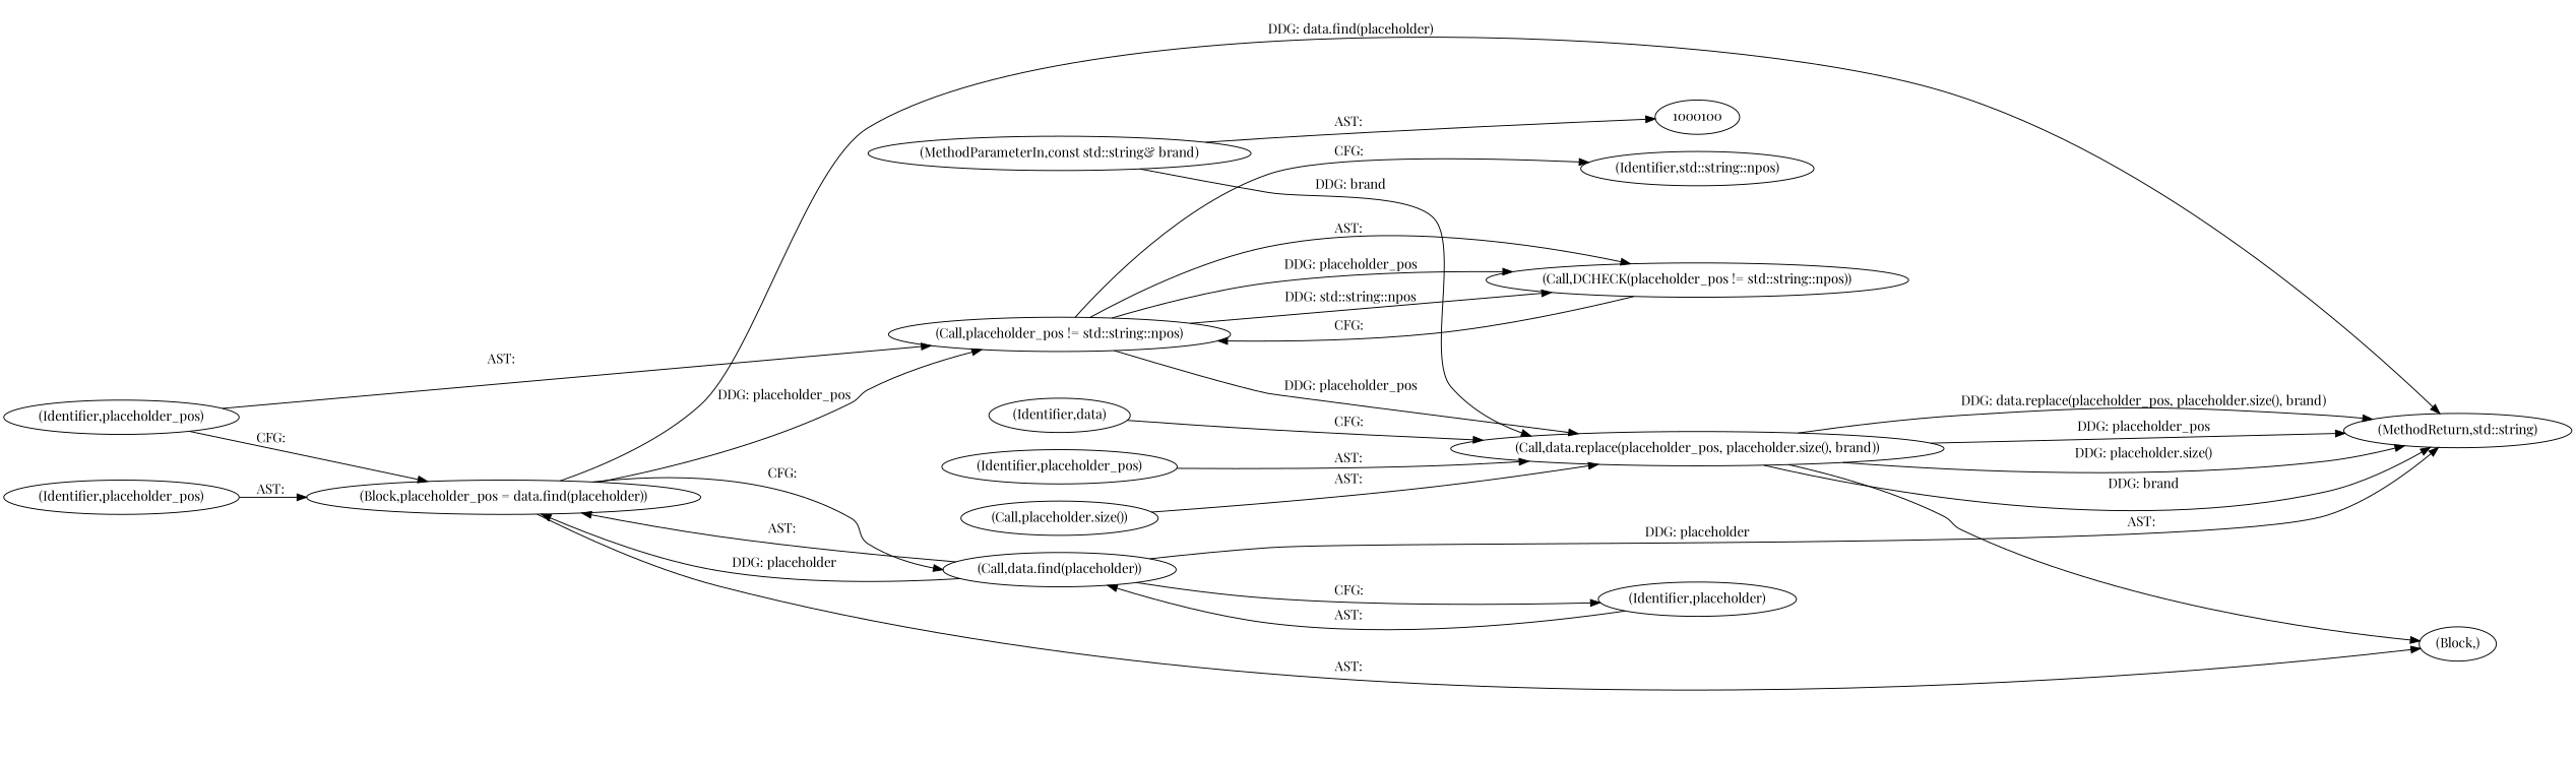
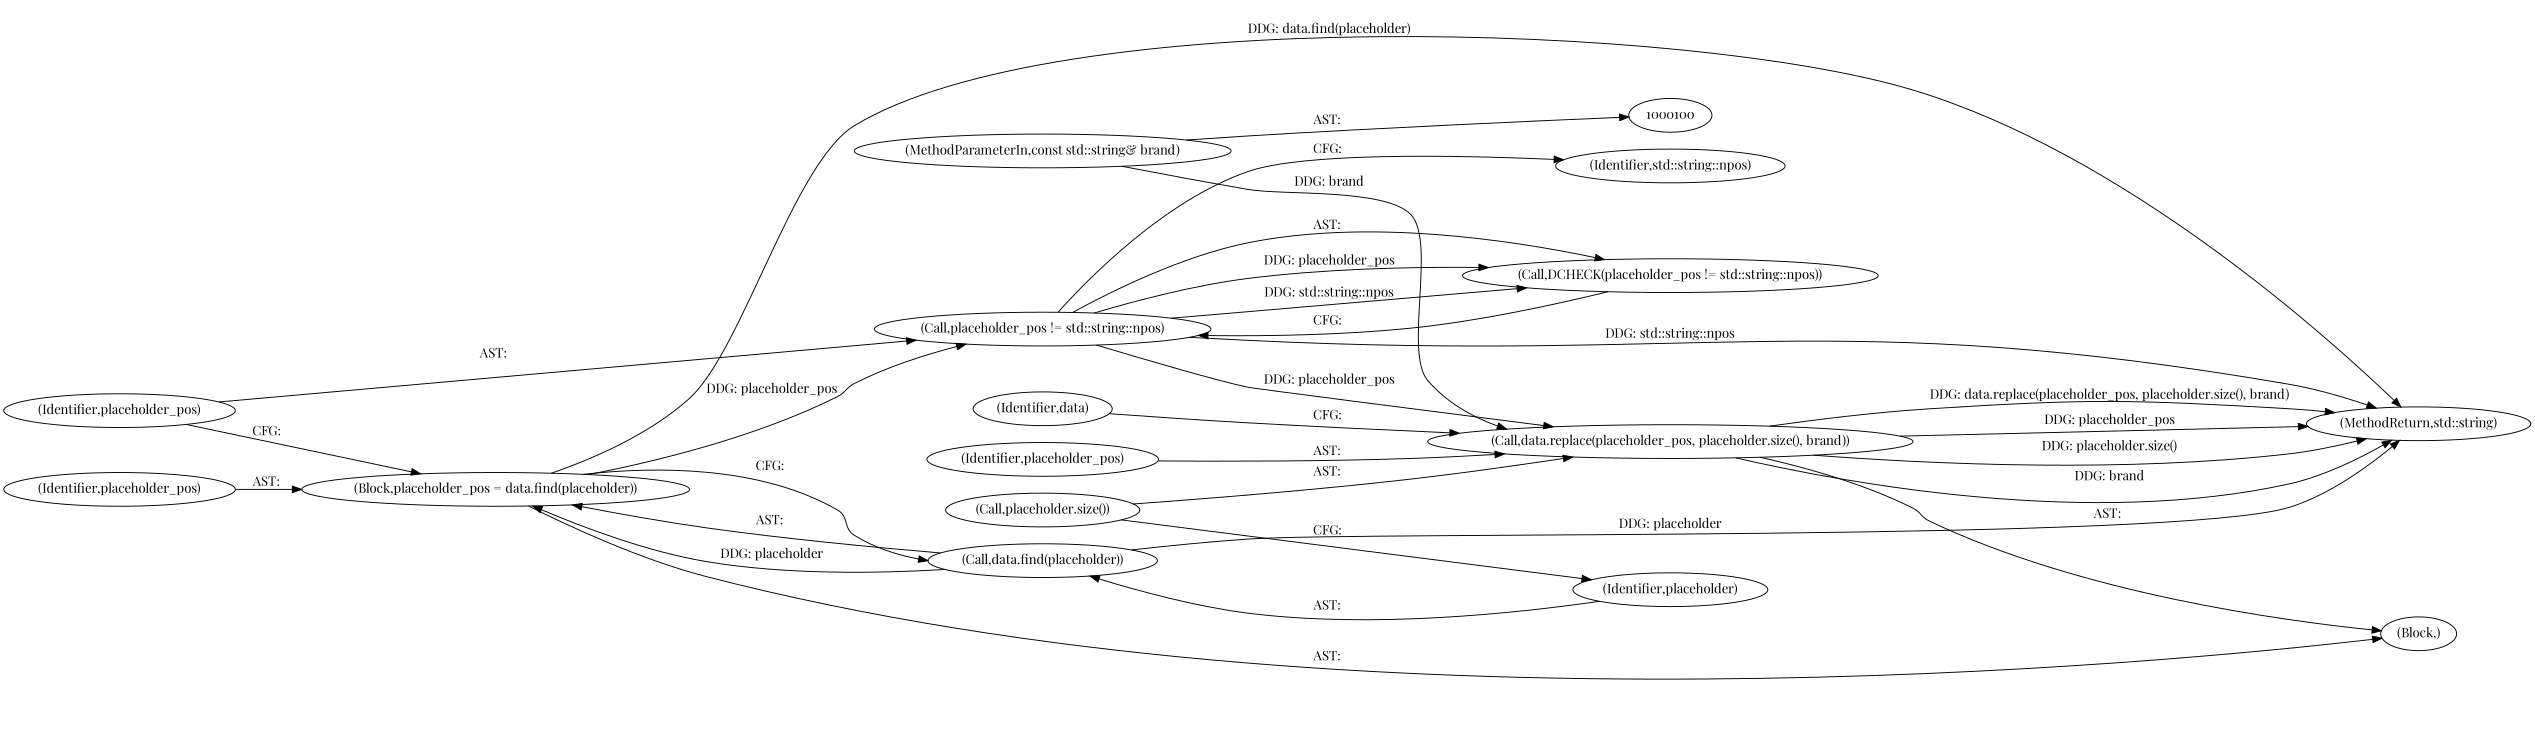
  digraph {
    fontname="Playfair Display"
    rankdir=LR
    node [fontname="Playfair Display"]
    edge [fontname="Playfair Display"]
    n1 [label="(Call,data.replace(placeholder_pos, placeholder.size(), brand))"]
    n2 [label="(Block,)"]
    n3 [label="(MethodReturn,std::string)"]
    n4 [label="(Call,placeholder_pos != std::string::npos)"]
    n5 [label="(Identifier,std::string::npos)"]
    n6 [label="(Call,DCHECK(placeholder_pos != std::string::npos))"]
    n7 [label="(Block,placeholder_pos = data.find(placeholder))"]
    n8 [label="(Call,data.find(placeholder))"]
    n9 [label="(Identifier,placeholder)"]
    n10 [label="(MethodParameterIn,const std::string& brand)"]
    1000100
    n12 [label="(Identifier,placeholder_pos)"]
    n13 [label="(Identifier,data)"]
    n14 [label="(Identifier,placeholder_pos)"]
    n15 [label="(Identifier,placeholder_pos)"]
    n16 [label="(Call,placeholder.size())"]
    n1 -> n2 [label="AST: "]
    n1 -> n3 [label="DDG: data.replace(placeholder_pos, placeholder.size(), brand)"]
    n1 -> n3 [label="DDG: placeholder_pos"]
    n1 -> n3 [label="DDG: placeholder.size()"]
    n1 -> n3 [label="DDG: brand"]
    n4 -> n1 [label="DDG: placeholder_pos"]
+   n4 -> n3 [label="DDG: std::string::npos"]
    n4 -> n5 [label="CFG: "]
    n4 -> n6 [label="AST: "]
    n4 -> n6 [label="DDG: placeholder_pos"]
    n4 -> n6 [label="DDG: std::string::npos"]
    n6 -> n4 [label="CFG: "]
    n7 -> n2 [label="AST: "]
    n7 -> n3 [label="DDG: data.find(placeholder)"]
    n7 -> n4 [label="DDG: placeholder_pos"]
    n7 -> n8 [label="CFG: "]
    n8 -> n3 [label="DDG: placeholder"]
    n8 -> n7 [label="AST: "]
    n8 -> n7 [label="DDG: placeholder"]
-   n8 -> n9 [label="CFG: "]
+   n16 -> n9 [label="CFG: "]
    n9 -> n8 [label="AST: "]
    n10 -> n1 [label="DDG: brand"]
    n10 -> 1000100 [label="AST: "]
    n12 -> n7 [label="AST: "]
    n13 -> n1 [label="CFG: "]
    n14 -> n4 [label="AST: "]
    n14 -> n7 [label="CFG: "]
    n15 -> n1 [label="AST: "]
    n16 -> n1 [label="AST: "]
  }
